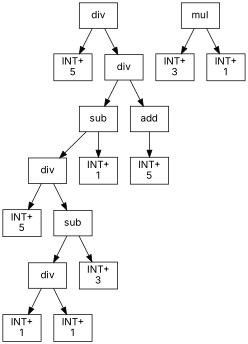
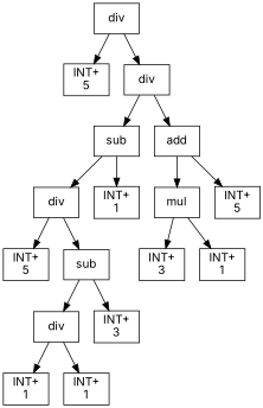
  digraph {
    fontname=Inter
    node [shape=box fontname=Inter]
    edge [fontname=Inter]
    n1 [label=div]
    n2 [label="INT+\n5"]
    n3 [label=div]
    n4 [label=sub]
    n5 [label=add]
    n6 [label=div]
    n7 [label="INT+\n1"]
    n8 [label="INT+\n5"]
    n9 [label=sub]
    n10 [label=div]
    n11 [label="INT+\n3"]
    n12 [label="INT+\n1"]
    n13 [label="INT+\n1"]
    n14 [label=mul]
    n15 [label="INT+\n5"]
    n16 [label="INT+\n3"]
    n17 [label="INT+\n1"]
    n1 -> n2
    n1 -> n3
    n3 -> n4
    n3 -> n5
    n4 -> n6
    n4 -> n7
+   n5 -> n14
    n5 -> n15
    n6 -> n8
    n6 -> n9
    n9 -> n10
    n9 -> n11
    n10 -> n12
    n10 -> n13
    n14 -> n16
    n14 -> n17
  }
